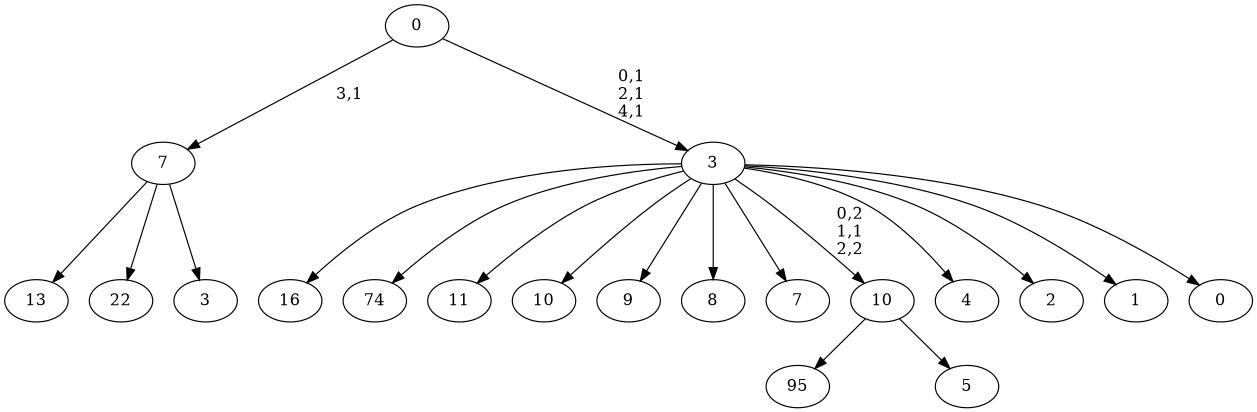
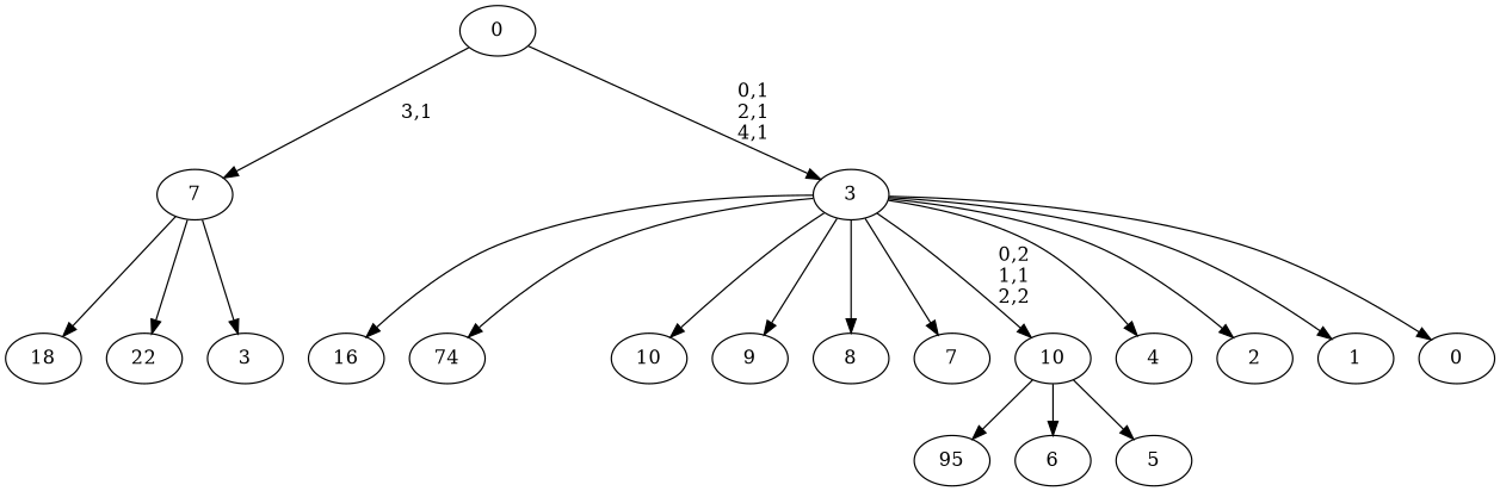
  digraph {
    n1 [label=16]
    n2 [label=95]
    n3 [label=74]
-   n4 [label=13]
+   n4 [label=18]
    n5 [label=22]
-   n6 [label=11]
    n7 [label=10]
    n8 [label=9]
    n9 [label=8]
    n10 [label=7]
+   n11 [label=6]
    n12 [label=5]
    10
    n14 [label=4]
    n15 [label=3]
    7
    n17 [label=2]
    n18 [label=1]
    n19 [label=0]
    3
    0
    10 -> n2
+   10 -> n11
    10 -> n12
    7 -> n4
    7 -> n5
    7 -> n15
    3 -> n1
    3 -> n3
-   3 -> n6
    3 -> n7
    3 -> n8
    3 -> n9
    3 -> n10
    3 -> 10 [label="0,2\n1,1\n2,2"]
    3 -> n14
    3 -> n17
    3 -> n18
    3 -> n19
    0 -> 7 [label="3,1"]
    0 -> 3 [label="0,1\n2,1\n4,1"]
  }
